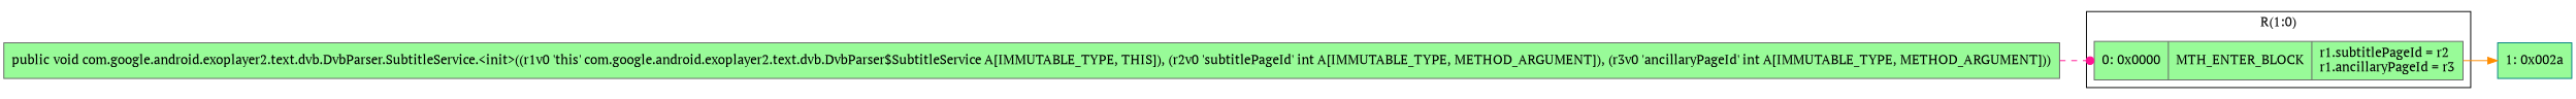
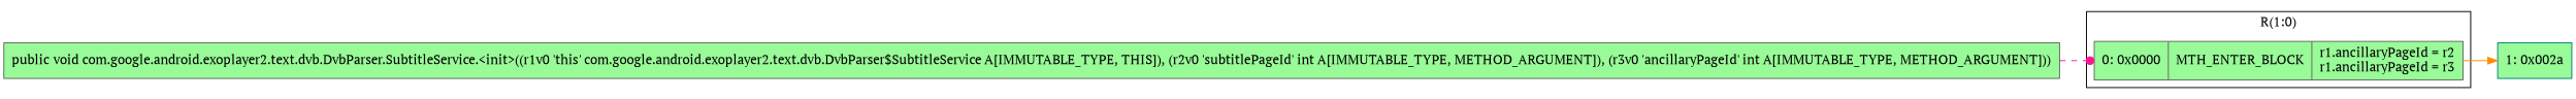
  digraph {
    rankdir=LR
    fontname="PT Serif"
    node [color=gray40 shape=record style=filled fillcolor=palegreen fontname="PT Serif"]
    edge [fontname="PT Serif"]
-   n1 [label="{0\:\ 0x0000|MTH_ENTER_BLOCK\l|r1.subtitlePageId = r2\lr1.ancillaryPageId = r3\l}"]
+   n1 [label="{0\:\ 0x0000|MTH_ENTER_BLOCK\l|r1.ancillaryPageId = r2\lr1.ancillaryPageId = r3\l}"]
    n2 [color=teal label="{1\:\ 0x002a}"]
    n3 [label="{public void com.google.android.exoplayer2.text.dvb.DvbParser.SubtitleService.\<init\>((r1v0 'this' com.google.android.exoplayer2.text.dvb.DvbParser$SubtitleService A[IMMUTABLE_TYPE, THIS]), (r2v0 'subtitlePageId' int A[IMMUTABLE_TYPE, METHOD_ARGUMENT]), (r3v0 'ancillaryPageId' int A[IMMUTABLE_TYPE, METHOD_ARGUMENT])) }"]
    subgraph cluster_1 {
      label="R(1:0)"
      n1
    }
    n1 -> n2 [color=darkorange style=solid arrowhead=normal]
    n3 -> n1 [color=deeppink style=dashed arrowhead=dot]
  }
